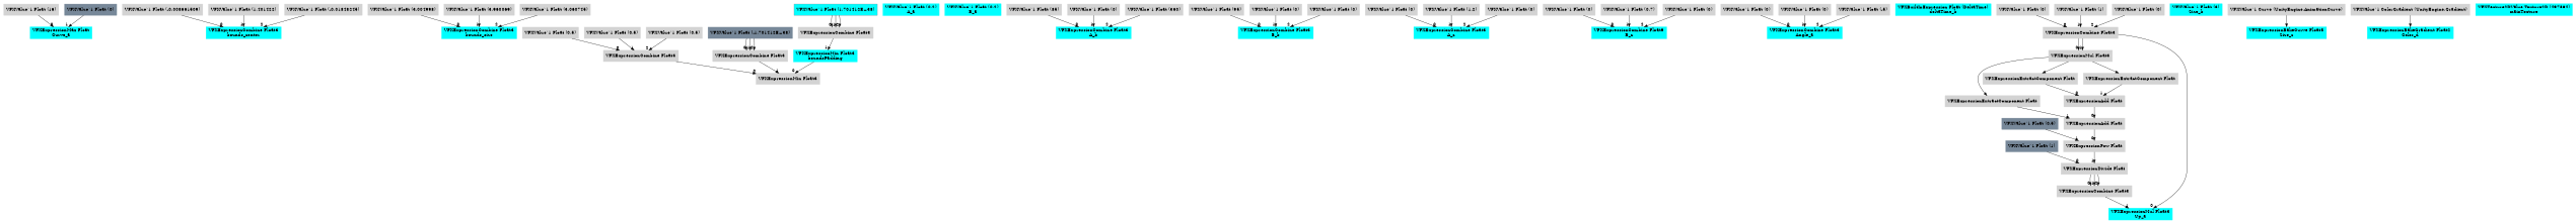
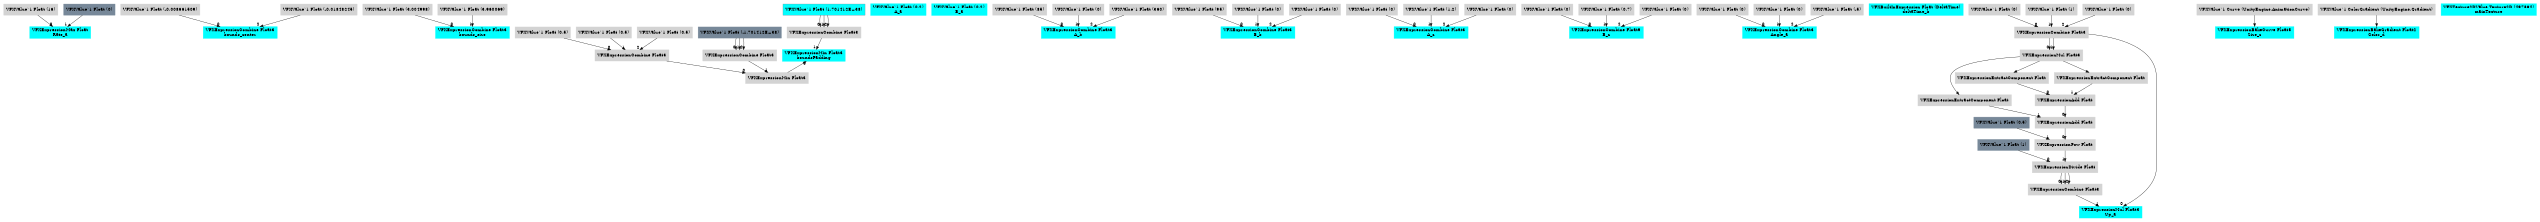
  digraph {
    node [color=lightgray shape=box style=filled]
    edge [headlabel=0]
-   n1 [color=cyan label="VFXExpressionMax Float\nCurve_a"]
+   n1 [color=cyan label="VFXExpressionMax Float\nRate_a"]
    n2 [label="VFXValue`1 Float (16)"]
    n3 [color=lightslategray label="VFXValue`1 Float (0)"]
    n4 [color=cyan label="VFXExpressionCombine Float3\nbounds_center"]
    n5 [label="VFXValue`1 Float (-0.008661509)"]
-   n6 [label="VFXValue`1 Float (1.401422)"]
    n7 [label="VFXValue`1 Float (-0.01848245)"]
    n8 [color=cyan label="VFXExpressionCombine Float3\nbounds_size"]
    n9 [label="VFXValue`1 Float (3.004998)"]
    n10 [label="VFXValue`1 Float (3.960069)"]
-   n11 [label="VFXValue`1 Float (3.060745)"]
    n12 [color=cyan label="VFXExpressionMin Float3\nboundsPadding"]
    n13 [label="VFXExpressionMin Float3"]
    n14 [label="VFXExpressionCombine Float3"]
    n15 [label="VFXValue`1 Float (0.5)"]
    n16 [label="VFXValue`1 Float (0.5)"]
    n17 [label="VFXValue`1 Float (0.5)"]
    n18 [label="VFXExpressionCombine Float3"]
    n19 [color=lightslategray label="VFXValue`1 Float (-1.701412E+38)"]
    n20 [label="VFXExpressionCombine Float3"]
    n21 [color=lightslategray fillcolor=cyan label="VFXValue`1 Float (1.701412E+38)"]
    n22 [color=cyan label="VFXValue`1 Float (0.2)\nA_a"]
    n23 [color=cyan label="VFXValue`1 Float (0.2)\nB_a"]
    n24 [color=cyan label="VFXExpressionCombine Float3\nA_b"]
    n25 [label="VFXValue`1 Float (85)"]
    n26 [label="VFXValue`1 Float (0)"]
    n27 [label="VFXValue`1 Float (360)"]
    n28 [color=cyan label="VFXExpressionCombine Float3\nB_b"]
    n29 [label="VFXValue`1 Float (95)"]
    n30 [label="VFXValue`1 Float (0)"]
    n31 [label="VFXValue`1 Float (0)"]
    n32 [color=cyan label="VFXExpressionCombine Float3\nA_c"]
    n33 [label="VFXValue`1 Float (0)"]
    n34 [label="VFXValue`1 Float (1.2)"]
    n35 [label="VFXValue`1 Float (0)"]
    n36 [color=cyan label="VFXExpressionCombine Float9\nB_c"]
    n37 [label="VFXValue`1 Float (0)"]
    n38 [label="VFXValue`1 Float (0.7)"]
    n39 [label="VFXValue`1 Float (0)"]
    n40 [color=cyan label="VFXExpressionCombine Float3\nAngle_a"]
    n41 [label="VFXValue`1 Float (0)"]
    n42 [label="VFXValue`1 Float (0)"]
    n43 [label="VFXValue`1 Float (-5)"]
    n44 [color=cyan label="VFXBuiltInExpression Float (DeltaTime)\ndeltaTime_b"]
    n45 [color=cyan label="VFXExpressionMul Float3\nUp_a"]
    n46 [label="VFXExpressionCombine Float3"]
    n47 [label="VFXExpressionMul Float3"]
    n48 [label="VFXExpressionExtractComponent Float"]
    n49 [label="VFXExpressionExtractComponent Float"]
    n50 [label="VFXExpressionExtractComponent Float"]
    n51 [label="VFXValue`1 Float (0)"]
    n52 [label="VFXValue`1 Float (1)"]
    n53 [label="VFXValue`1 Float (0)"]
    n54 [label="VFXExpressionCombine Float3"]
    n55 [label="VFXExpressionDivide Float"]
    n56 [color=lightslategray label="VFXValue`1 Float (1)"]
    n57 [label="VFXExpressionPow Float"]
    n58 [label="VFXExpressionAdd Float"]
    n59 [label="VFXExpressionAdd Float"]
    n60 [color=lightslategray label="VFXValue`1 Float (0.5)"]
-   n61 [color=cyan label="VFXValue`1 Float (3)\nSize_b"]
    n62 [color=cyan label="VFXExpressionBakeCurve Float5\nSize_c"]
    n63 [label="VFXValue`1 Curve (UnityEngine.AnimationCurve)"]
    n64 [color=cyan label="VFXExpressionBakeGradient Float2\nColor_d"]
    n65 [label="VFXValue`1 ColorGradient (UnityEngine.Gradient)"]
    n66 [color=cyan label="VFXTexture2DValue Texture2D (497864)\nmainTexture"]
    n2 -> n1
    n3 -> n1 [headlabel=1]
    n5 -> n4
-   n6 -> n4 [headlabel=1]
    n7 -> n4 [headlabel=2]
    n9 -> n8
    n10 -> n8 [headlabel=1]
-   n11 -> n8 [headlabel=2]
-   n12 -> n13
+   n13 -> n12
    n14 -> n13
    n15 -> n14
    n16 -> n14 [headlabel=1]
    n17 -> n14 [headlabel=2]
    n18 -> n13 [headlabel=1]
    n19 -> n18
    n19 -> n18 [headlabel=1]
    n19 -> n18 [headlabel=2]
    n20 -> n12 [headlabel=1]
    n21 -> n20
    n21 -> n20 [headlabel=1]
    n21 -> n20 [headlabel=2]
    n25 -> n24
    n26 -> n24 [headlabel=1]
    n27 -> n24 [headlabel=2]
    n29 -> n28
    n30 -> n28 [headlabel=1]
    n31 -> n28 [headlabel=2]
    n33 -> n32
    n34 -> n32 [headlabel=1]
    n35 -> n32 [headlabel=2]
    n37 -> n36
    n38 -> n36 [headlabel=1]
    n39 -> n36 [headlabel=2]
    n41 -> n40
    n42 -> n40 [headlabel=1]
    n43 -> n40 [headlabel=2]
    n46 -> n45
    n46 -> n47
    n46 -> n47 [headlabel=1]
    n47 -> n48 [headlabel=""]
    n47 -> n49 [headlabel=""]
    n47 -> n50 [headlabel=""]
    n48 -> n59
    n49 -> n59 [headlabel=1]
    n50 -> n58 [headlabel=1]
    n51 -> n46
    n52 -> n46 [headlabel=1]
    n53 -> n46 [headlabel=2]
    n54 -> n45 [headlabel=1]
    n55 -> n54
    n55 -> n54 [headlabel=1]
    n55 -> n54 [headlabel=2]
    n56 -> n55
    n57 -> n55 [headlabel=1]
    n58 -> n57
    n59 -> n58
    n60 -> n57 [headlabel=1]
    n63 -> n62 [headlabel=""]
    n65 -> n64 [headlabel=""]
  }
